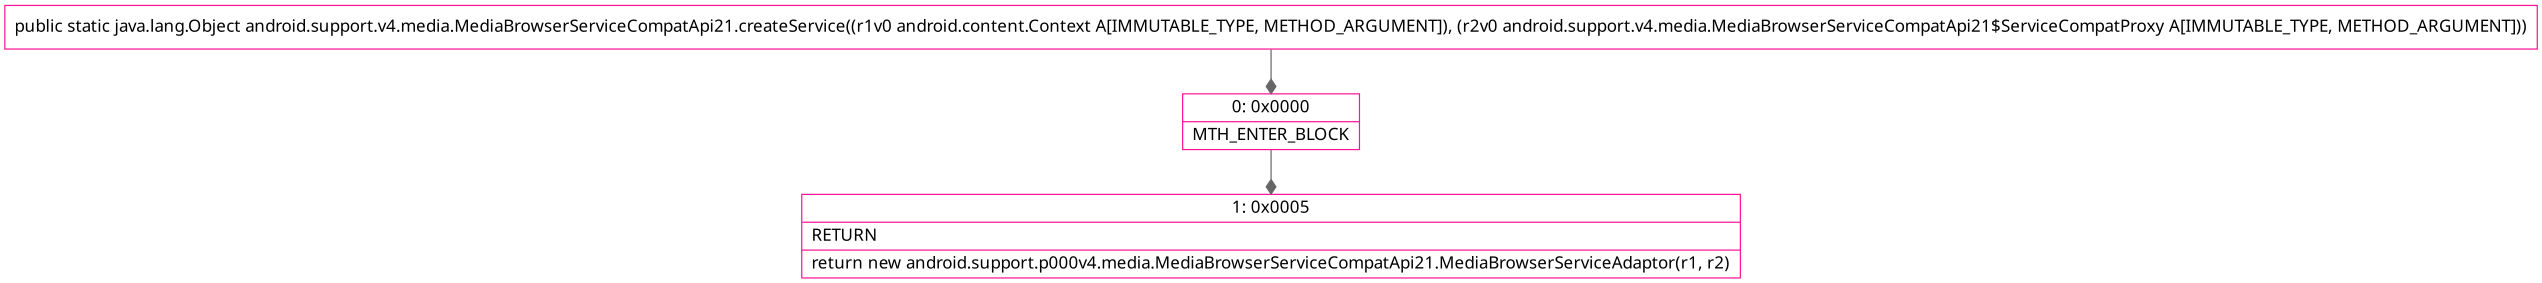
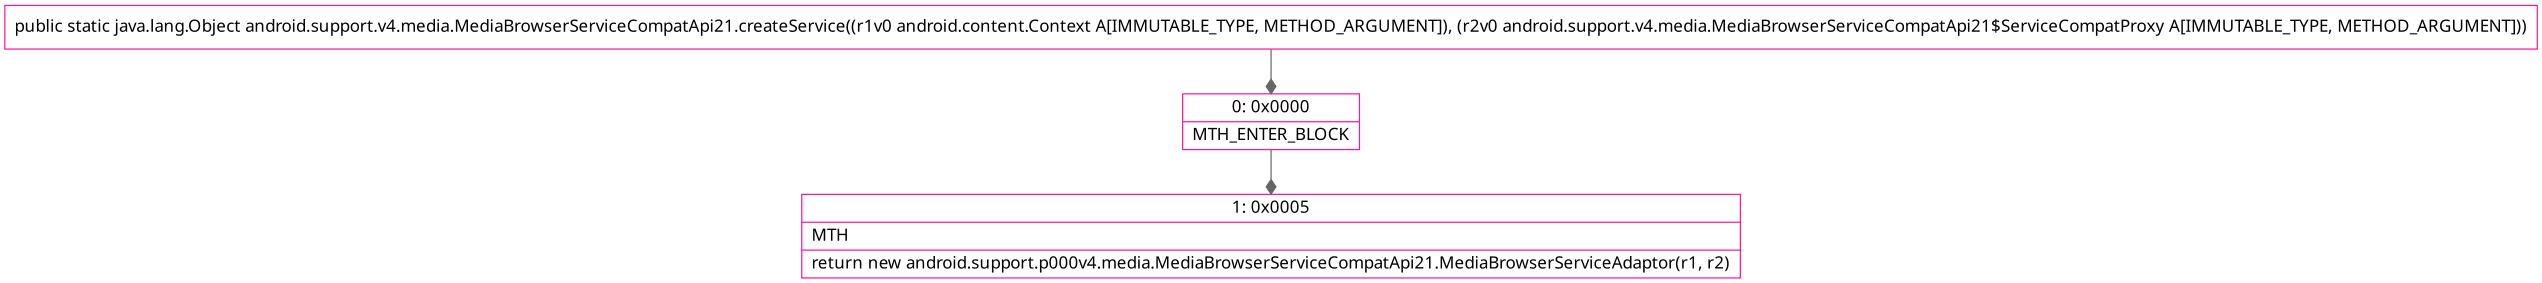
  digraph {
    fontname="Noto Sans"
    node [shape=record color=deeppink fontname="Noto Sans"]
    edge [color=gray40 arrowhead=diamond fontname="Noto Sans"]
    n1 [label="{0\:\ 0x0000|MTH_ENTER_BLOCK\l}"]
-   n2 [label="{1\:\ 0x0005|RETURN\l|return new android.support.p000v4.media.MediaBrowserServiceCompatApi21.MediaBrowserServiceAdaptor(r1, r2)\l}"]
+   n2 [label="{1\:\ 0x0005|MTH\l|return new android.support.p000v4.media.MediaBrowserServiceCompatApi21.MediaBrowserServiceAdaptor(r1, r2)\l}"]
    n3 [label="{public static java.lang.Object android.support.v4.media.MediaBrowserServiceCompatApi21.createService((r1v0 android.content.Context A[IMMUTABLE_TYPE, METHOD_ARGUMENT]), (r2v0 android.support.v4.media.MediaBrowserServiceCompatApi21$ServiceCompatProxy A[IMMUTABLE_TYPE, METHOD_ARGUMENT])) }"]
    n1 -> n2
    n3 -> n1
  }
